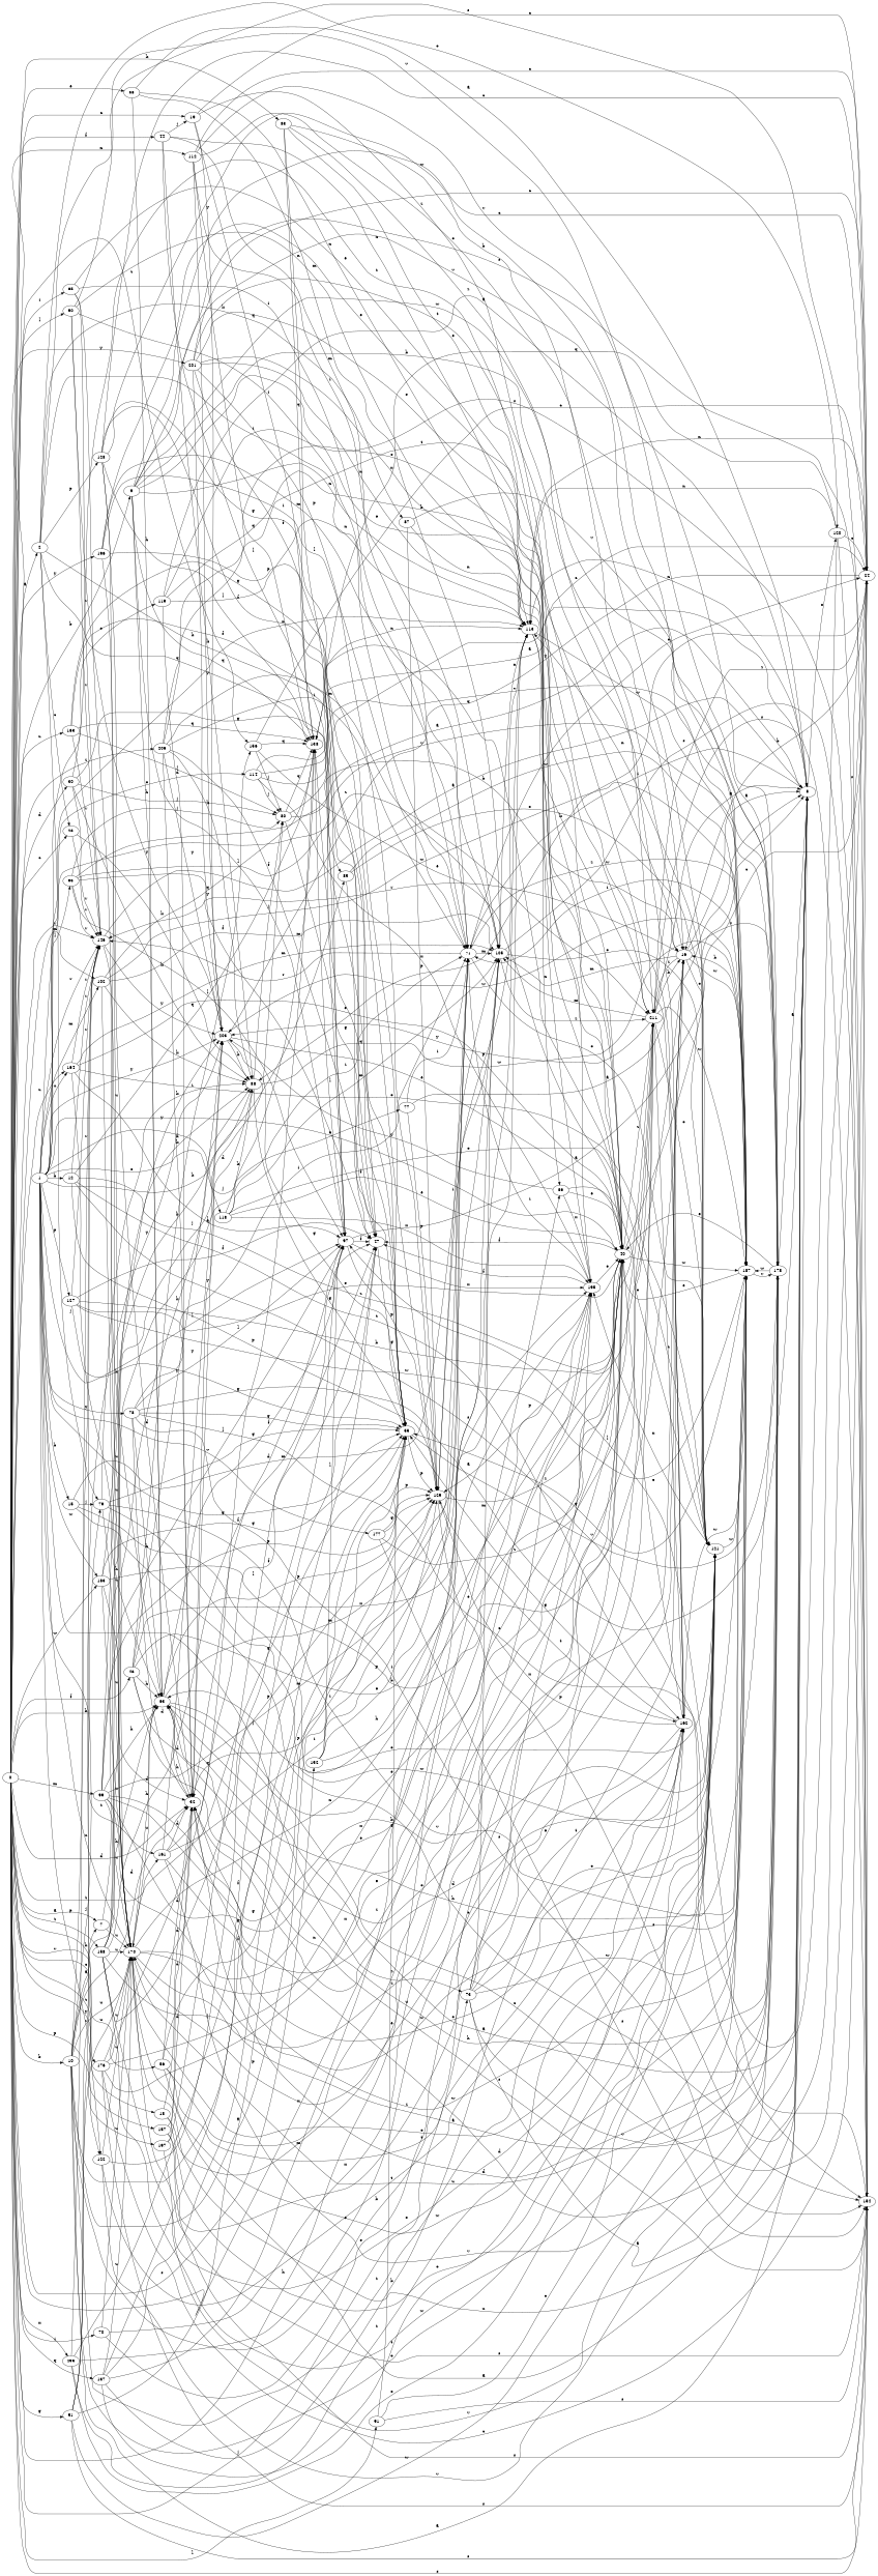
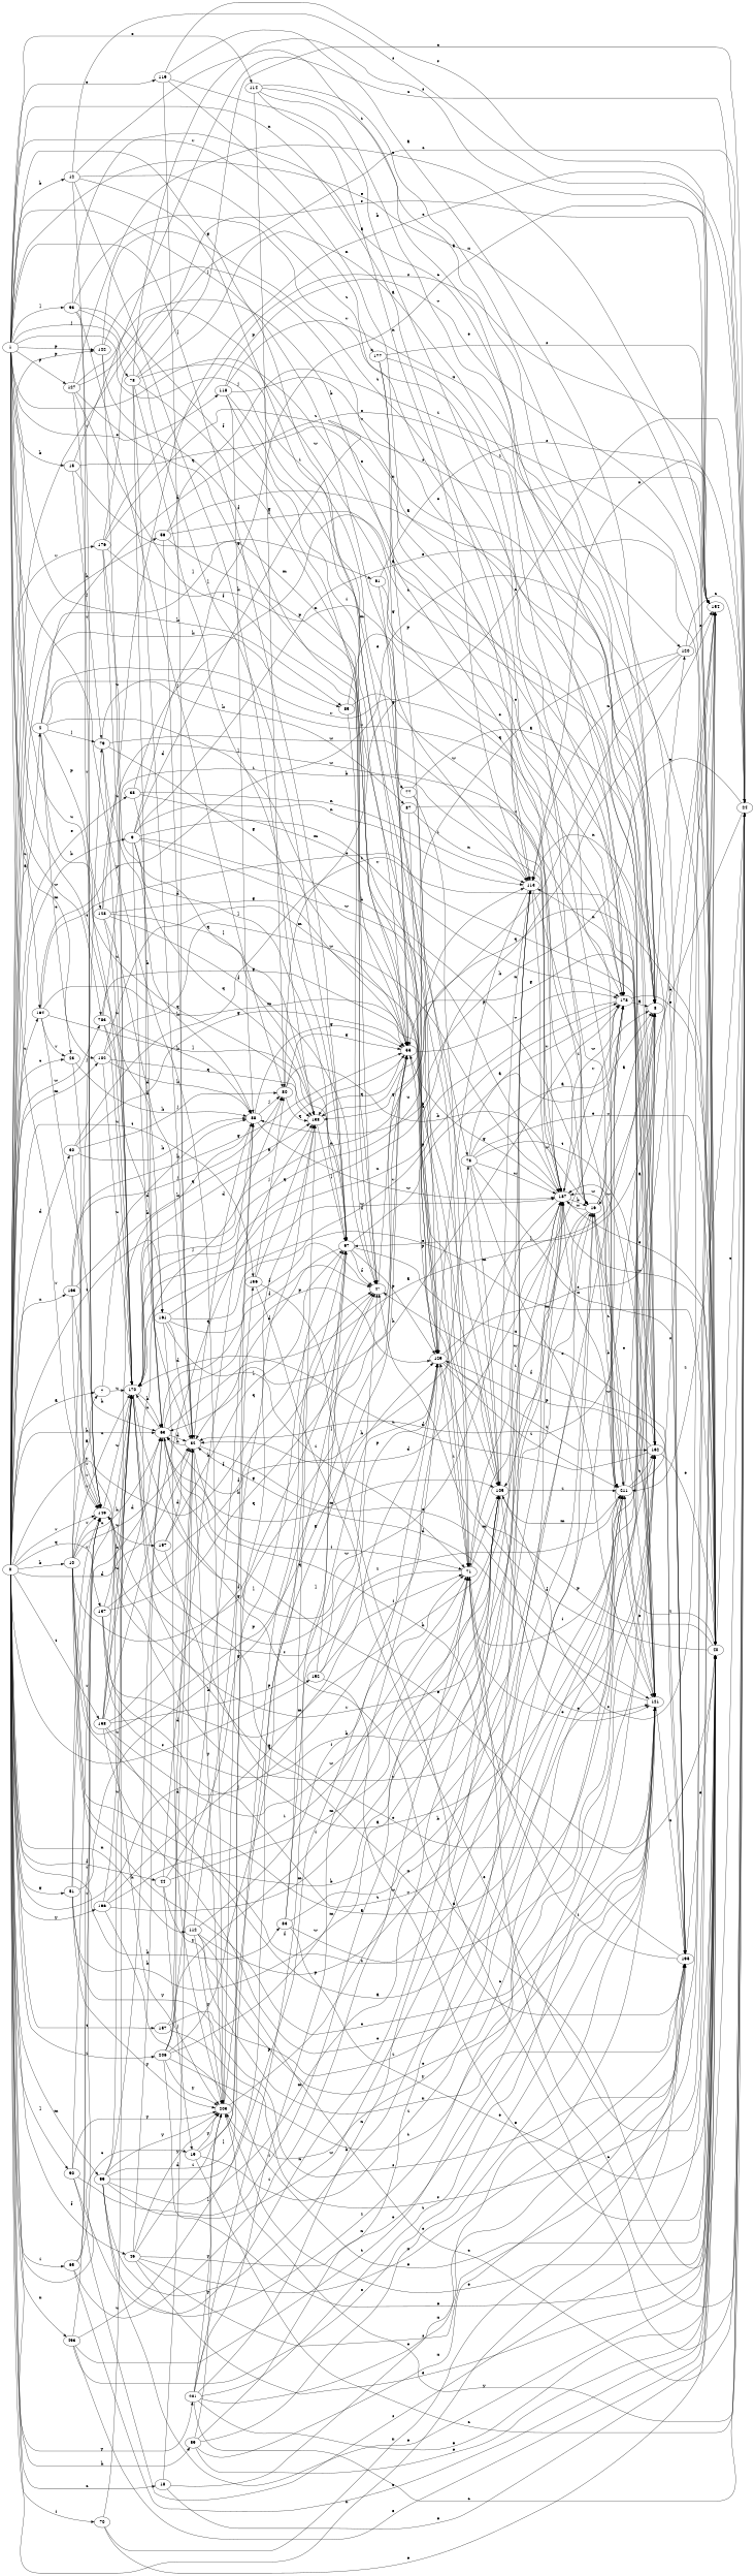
  strict digraph {
    rankdir=LR
    0
    2
    7
    9
    10
    18
    19
    23
    30
    32
    38
    44
    46
    51
    56
    59
    63
    65
    70
    73
    83
    90
    91
    99
    102
    112
    122
    137
    146
    152
    154
    156
    157
    158
    161
    163
    164
    176
-   183
+   183 [label=783]
    n40 [label=493]
    195
    196
    197
    201
    206
    85
    71
    79
    87
    120
    128
    138
    178
    170
    88
    40
    97
    113
    16
    24
    187
    55
    8
    121
    129
    162
    203
    211
    80
    105
    47
    1
    12
    15
    77
    78
    93
    114
    118
    119
    127
    177
    0 -> 2 [label=a]
    0 -> 7 [label=a]
    0 -> 9 [label=b]
    0 -> 10 [label=b]
    0 -> 18 [label=c]
    0 -> 19 [label=c]
    0 -> 23 [label=c]
    0 -> 30 [label=d]
    0 -> 32 [label=d]
    0 -> 38 [label=e]
    0 -> 44 [label=f]
    0 -> 46 [label=f]
    0 -> 51 [label=g]
    0 -> 56 [label=h]
    0 -> 59 [label=h]
    0 -> 63 [label=h]
    0 -> 65 [label=i]
    0 -> 70 [label=i]
    0 -> 73 [label=j]
    0 -> 83 [label=k]
    0 -> 90 [label=l]
    0 -> 91 [label=l]
    0 -> 99 [label=m]
    0 -> 102 [label=m]
    0 -> 112 [label=n]
    0 -> 122 [label=p]
    0 -> 137 [label=q]
    0 -> 146 [label=r]
    0 -> 152 [label=s]
    0 -> 154 [label=s]
    0 -> 156 [label=t]
    0 -> 157 [label=t]
    0 -> 158 [label=t]
    0 -> 161 [label=t]
    0 -> 163 [label=u]
    0 -> 164 [label=u]
    0 -> 176 [label=v]
    0 -> 183 [label=w]
    0 -> n40 [label=x]
    0 -> 195 [label=x]
    0 -> 196 [label=y]
    0 -> 197 [label=y]
    0 -> 201 [label=y]
    0 -> 206 [label=z]
    2 -> 23 [label=c]
    2 -> 85 [label=k]
    2 -> 71 [label=i]
    2 -> 79 [label=j]
    2 -> 87 [label=k]
    2 -> 120 [label=o]
    2 -> 128 [label=p]
    2 -> 138 [label=q]
    2 -> 178 [label=v]
    7 -> 170 [label=u]
    7 -> 88 [label=k]
    9 -> 63 [label=h]
    9 -> 154 [label=s]
    9 -> 138 [label=q]
    9 -> 178 [label=v]
    9 -> 40 [label=e]
    9 -> 97 [label=l]
    9 -> 113 [label=n]
    9 -> 16 [label=b]
    9 -> 24 [label=c]
    9 -> 187 [label=w]
    10 -> 7 [label=a]
    10 -> 32 [label=d]
    10 -> 63 [label=h]
    10 -> 146 [label=r]
    10 -> 79 [label=j]
    10 -> 170 [label=u]
    10 -> 16 [label=b]
    10 -> 55 [label=g]
    10 -> 8 [label=a]
    10 -> 121 [label=o]
    10 -> 129 [label=p]
    10 -> 162 [label=t]
    18 -> 32 [label=d]
    18 -> 40 [label=e]
    18 -> 121 [label=o]
    19 -> 138 [label=q]
    19 -> 24 [label=c]
    19 -> 203 [label=y]
    19 -> 211 [label=z]
    23 -> 146 [label=r]
    23 -> 88 [label=k]
    30 -> 146 [label=r]
    30 -> 88 [label=k]
    30 -> 55 [label=g]
    30 -> 162 [label=t]
    30 -> 80 [label=j]
    32 -> 63 [label=h]
    32 -> 71 [label=i]
    32 -> 121 [label=o]
    32 -> 203 [label=y]
    38 -> 63 [label=h]
    38 -> 113 [label=n]
    38 -> 8 [label=a]
    38 -> 105 [label=m]
    44 -> 19 [label=j]
    44 -> 195 [label=x]
    44 -> 88 [label=k]
    44 -> 97 [label=l]
    44 -> 105 [label=m]
    46 -> 63 [label=h]
    46 -> 154 [label=s]
    46 -> 156 [label=i]
    46 -> 195 [label=x]
    46 -> 40 [label=e]
    46 -> 121 [label=o]
    46 -> 203 [label=y]
    51 -> 146 [label=r]
    51 -> 154 [label=s]
    51 -> 170 [label=u]
    51 -> 187 [label=w]
    51 -> 55 [label=g]
    51 -> 203 [label=y]
    56 -> 32 [label=d]
    56 -> 40 [label=z]
    56 -> 8 [label=a]
    56 -> 129 [label=p]
    56 -> 162 [label=t]
    59 -> 195 [label=x]
    59 -> 40 [label=e]
-   113 -> 59 [label=n]
+   59 -> 113 [label=n]
    59 -> 121 [label=o]
    59 -> 203 [label=y]
    63 -> 32 [label=d]
    63 -> 170 [label=u]
    63 -> 40 [label=e]
    63 -> 24 [label=c]
    63 -> 8 [label=a]
    63 -> 129 [label=p]
    63 -> 105 [label=m]
    63 -> 47 [label=f]
    65 -> 63 [label=h]
    65 -> 146 [label=r]
    65 -> 71 [label=i]
    65 -> 40 [label=e]
    70 -> 195 [label=x]
    70 -> 170 [label=u]
    70 -> 40 [label=e]
    73 -> 195 [label=x]
    73 -> 178 [label=v]
    73 -> 40 [label=e]
    73 -> 187 [label=w]
    73 -> 8 [label=a]
    73 -> 121 [label=o]
    73 -> 162 [label=t]
    73 -> 105 [label=m]
    83 -> 138 [label=q]
    83 -> 40 [label=e]
    83 -> 97 [label=l]
    83 -> 16 [label=b]
    83 -> 211 [label=z]
    90 -> 146 [label=r]
    90 -> 154 [label=s]
    90 -> 71 [label=i]
    90 -> 113 [label=n]
    90 -> 203 [label=y]
    91 -> 154 [label=s]
    91 -> 55 [label=g]
    91 -> 121 [label=o]
    99 -> 63 [label=h]
    99 -> 170 [label=u]
    99 -> 40 [label=e]
    99 -> 97 [label=l]
    99 -> 16 [label=b]
    99 -> 187 [label=w]
    99 -> 129 [label=p]
    99 -> 203 [label=y]
    99 -> 211 [label=z]
    99 -> 105 [label=m]
    102 -> 138 [label=q]
    102 -> 170 [label=u]
    102 -> 88 [label=k]
    102 -> 187 [label=w]
    102 -> 105 [label=m]
    112 -> 71 [label=i]
    112 -> 138 [label=q]
    112 -> 178 [label=v]
    112 -> 24 [label=c]
    112 -> 121 [label=o]
    112 -> 203 [label=y]
    122 -> 178 [label=v]
    122 -> 170 [label=u]
    122 -> 162 [label=t]
    122 -> 47 [label=f]
    137 -> 170 [label=u]
    137 -> 16 [label=b]
    137 -> 55 [label=g]
    137 -> 162 [label=t]
    137 -> 105 [label=m]
    137 -> 47 [label=f]
    146 -> 170 [label=u]
    146 -> 8 [label=a]
    146 -> 203 [label=y]
    152 -> 71 [label=i]
    152 -> 40 [label=e]
    152 -> 97 [label=l]
    152 -> 129 [label=p]
    154 -> 97 [label=l]
    156 -> 138 [label=q]
    156 -> 40 [label=e]
    156 -> 24 [label=c]
    156 -> 80 [label=j]
    157 -> 32 [label=d]
    157 -> 154 [label=s]
    157 -> 211 [label=z]
    158 -> 138 [label=q]
    158 -> 170 [label=u]
    158 -> 88 [label=k]
    158 -> 187 [label=w]
    158 -> 8 [label=a]
    158 -> 121 [label=o]
    158 -> 129 [label=p]
    158 -> 80 [label=j]
    158 -> 47 [label=f]
    161 -> 32 [label=d]
    161 -> 71 [label=i]
    161 -> 178 [label=v]
    161 -> 187 [label=w]
    161 -> 203 [label=y]
    161 -> 47 [label=f]
    163 -> 146 [label=r]
    163 -> 138 [label=q]
    163 -> 55 [label=g]
    163 -> 80 [label=j]
    163 -> 47 [label=f]
    164 -> 63 [label=h]
-   164 -> 146 [label=r]
+   164 -> 23 [label=r]
    164 -> 40 [label=e]
    164 -> 97 [label=l]
    164 -> 121 [label=o]
    164 -> 105 [label=m]
    176 -> 154 [label=s]
    176 -> 195 [label=x]
    176 -> 138 [label=q]
    176 -> 170 [label=u]
    176 -> 113 [label=n]
    176 -> 24 [label=c]
    183 -> 32 [label=d]
    183 -> 170 [label=u]
    183 -> 88 [label=k]
    183 -> 16 [label=b]
    183 -> 55 [label=g]
    n40 -> 146 [label=r]
    n40 -> 40 [label=e]
    n40 -> 97 [label=l]
    n40 -> 121 [label=o]
    n40 -> 162 [label=t]
    195 -> 63 [label=h]
    195 -> 71 [label=i]
    195 -> 40 [label=e]
    195 -> 47 [label=f]
    196 -> 71 [label=i]
    196 -> 170 [label=u]
    196 -> 40 [label=e]
    196 -> 129 [label=p]
    196 -> 105 [label=m]
    197 -> 32 [label=d]
    197 -> 178 [label=v]
    197 -> 97 [label=l]
    201 -> 195 [label=x]
    201 -> 40 [label=e]
    201 -> 113 [label=n]
    201 -> 24 [label=c]
    201 -> 129 [label=p]
    201 -> 162 [label=t]
    201 -> 203 [label=y]
    201 -> 47 [label=f]
    206 -> 32 [label=d]
    206 -> 71 [label=i]
    206 -> 88 [label=k]
    206 -> 40 [label=e]
    206 -> 162 [label=t]
    206 -> 203 [label=y]
    206 -> 105 [label=m]
    206 -> 47 [label=f]
    85 -> 187 [label=w]
    85 -> 121 [label=o]
    85 -> 47 [label=f]
    71 -> 146 [label=r]
    71 -> 24 [label=c]
    71 -> 187 [label=w]
    71 -> 121 [label=o]
    71 -> 105 [label=m]
    79 -> 178 [label=v]
    79 -> 170 [label=u]
    79 -> 88 [label=k]
    79 -> 187 [label=w]
    79 -> 55 [label=g]
    87 -> 178 [label=v]
    87 -> 113 [label=n]
    87 -> 129 [label=p]
    120 -> 154 [label=s]
    120 -> 138 [label=q]
    120 -> 170 [label=u]
    120 -> 113 [label=n]
    120 -> 24 [label=c]
    128 -> 32 [label=d]
    128 -> 170 [label=u]
    128 -> 97 [label=l]
    128 -> 24 [label=c]
    128 -> 187 [label=w]
    128 -> 55 [label=g]
    128 -> 47 [label=f]
    138 -> 97 [label=l]
    178 -> 32 [label=d]
    178 -> 63 [label=h]
    178 -> 170 [label=u]
    178 -> 40 [label=e]
    178 -> 187 [label=w]
    178 -> 8 [label=a]
    170 -> 63 [label=h]
    170 -> 154 [label=s]
    170 -> 195 [label=x]
    170 -> 40 [label=e]
    170 -> 113 [label=n]
    170 -> 187 [label=w]
    170 -> 55 [label=g]
    170 -> 121 [label=o]
    170 -> 211 [label=z]
    88 -> 32 [label=d]
    88 -> 187 [label=w]
    88 -> 55 [label=g]
    88 -> 80 [label=j]
    40 -> 138 [label=q]
    40 -> 24 [label=c]
    40 -> 187 [label=w]
    40 -> 129 [label=p]
    40 -> 211 [label=z]
    40 -> 47 [label=f]
    97 -> 32 [label=d]
    97 -> 195 [label=x]
    97 -> 8 [label=a]
    97 -> 129 [label=p]
    97 -> 47 [label=f]
    113 -> 187 [label=w]
    113 -> 129 [label=p]
    113 -> 211 [label=z]
    16 -> 146 [label=r]
    16 -> 178 [label=v]
    16 -> 187 [label=w]
    16 -> 8 [label=a]
    16 -> 121 [label=o]
    16 -> 211 [label=z]
    16 -> 105 [label=m]
    24 -> 88 [label=k]
    24 -> 113 [label=n]
    24 -> 16 [label=b]
    24 -> 203 [label=y]
    24 -> 211 [label=z]
    187 -> 63 [label=h]
    187 -> 71 [label=i]
    187 -> 178 [label=v]
    187 -> 40 [label=e]
    187 -> 16 [label=b]
    187 -> 55 [label=g]
    55 -> 138 [label=q]
    55 -> 178 [label=v]
    55 -> 129 [label=p]
    8 -> 32 [label=d]
    8 -> 71 [label=i]
    8 -> 120 [label=o]
    8 -> 113 [label=n]
    121 -> 32 [label=d]
    121 -> 195 [label=x]
    121 -> 113 [label=n]
    121 -> 187 [label=w]
    129 -> 154 [label=s]
    129 -> 71 [label=i]
    129 -> 162 [label=t]
    129 -> 211 [label=z]
    162 -> 170 [label=u]
    162 -> 40 [label=e]
    162 -> 187 [label=w]
    162 -> 55 [label=g]
    162 -> 129 [label=p]
    203 -> 88 [label=k]
    203 -> 40 [label=e]
    203 -> 187 [label=w]
    203 -> 55 [label=g]
    211 -> 154 [label=s]
    211 -> 16 [label=b]
    211 -> 187 [label=w]
    211 -> 8 [label=a]
    211 -> 121 [label=o]
    211 -> 162 [label=t]
    211 -> 203 [label=y]
    211 -> 105 [label=m]
    80 -> 138 [label=q]
    80 -> 16 [label=b]
    80 -> 24 [label=c]
    80 -> 55 [label=g]
    105 -> 154 [label=s]
    105 -> 113 [label=n]
    105 -> 121 [label=o]
    105 -> 211 [label=z]
    47 -> 55 [label=g]
    1 -> 73 [label=j]
    1 -> 102 [label=m]
    1 -> 122 [label=p]
    1 -> 146 [label=r]
    1 -> 161 [label=t]
    1 -> 164 [label=u]
    1 -> 183 [label=w]
    1 -> 85 [label=k]
    1 -> 170 [label=u]
    1 -> 40 [label=e]
    1 -> 97 [label=l]
    1 -> 113 [label=n]
    1 -> 55 [label=g]
    1 -> 203 [label=y]
    1 -> 211 [label=z]
    1 -> 12 [label=b]
    1 -> 15 [label=b]
    1 -> 77 [label=j]
    1 -> 78 [label=j]
    1 -> 93 [label=l]
    1 -> 114 [label=o]
    1 -> 118 [label=o]
    1 -> 119 [label=o]
    1 -> 127 [label=p]
    1 -> 177 [label=v]
    12 -> 146 [label=r]
    12 -> 154 [label=s]
    12 -> 138 [label=q]
    12 -> 129 [label=p]
    12 -> 162 [label=t]
    12 -> 211 [label=z]
    15 -> 79 [label=j]
    15 -> 24 [label=c]
    15 -> 121 [label=o]
    15 -> 105 [label=m]
    77 -> 71 [label=i]
    77 -> 8 [label=a]
    77 -> 129 [label=p]
    78 -> 32 [label=d]
    78 -> 63 [label=h]
    78 -> 154 [label=s]
    78 -> 71 [label=i]
    78 -> 97 [label=l]
    78 -> 24 [label=c]
    78 -> 55 [label=g]
    78 -> 8 [label=a]
    93 -> 146 [label=r]
    93 -> 178 [label=v]
    93 -> 97 [label=l]
    93 -> 8 [label=a]
    93 -> 80 [label=j]
    93 -> 47 [label=f]
    114 -> 195 [label=x]
    114 -> 178 [label=v]
    114 -> 113 [label=n]
    114 -> 8 [label=a]
    114 -> 80 [label=j]
    118 -> 195 [label=x]
    118 -> 71 [label=i]
    118 -> 88 [label=k]
    118 -> 40 [label=e]
    118 -> 121 [label=o]
    118 -> 105 [label=m]
    119 -> 32 [label=d]
    119 -> 154 [label=s]
    119 -> 113 [label=n]
    119 -> 16 [label=b]
    119 -> 8 [label=a]
    127 -> 146 [label=r]
    127 -> 40 [label=e]
    127 -> 16 [label=b]
    127 -> 187 [label=w]
    127 -> 55 [label=g]
    127 -> 47 [label=f]
    177 -> 154 [label=s]
    177 -> 55 [label=g]
    177 -> 129 [label=p]
    177 -> 211 [label=z]
  }
